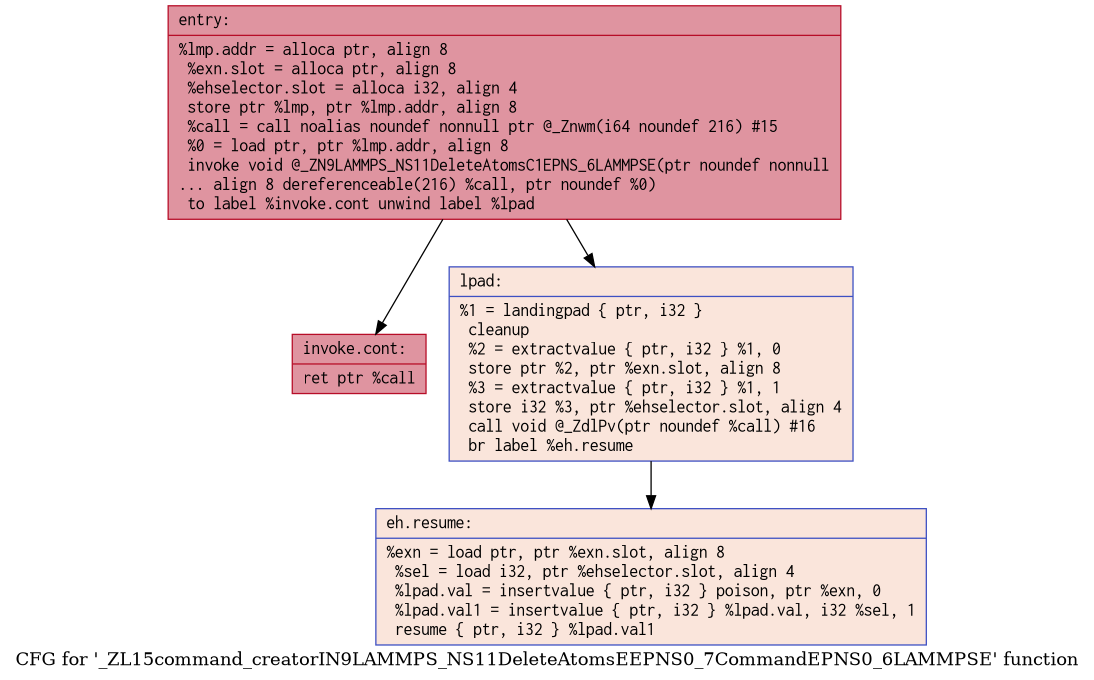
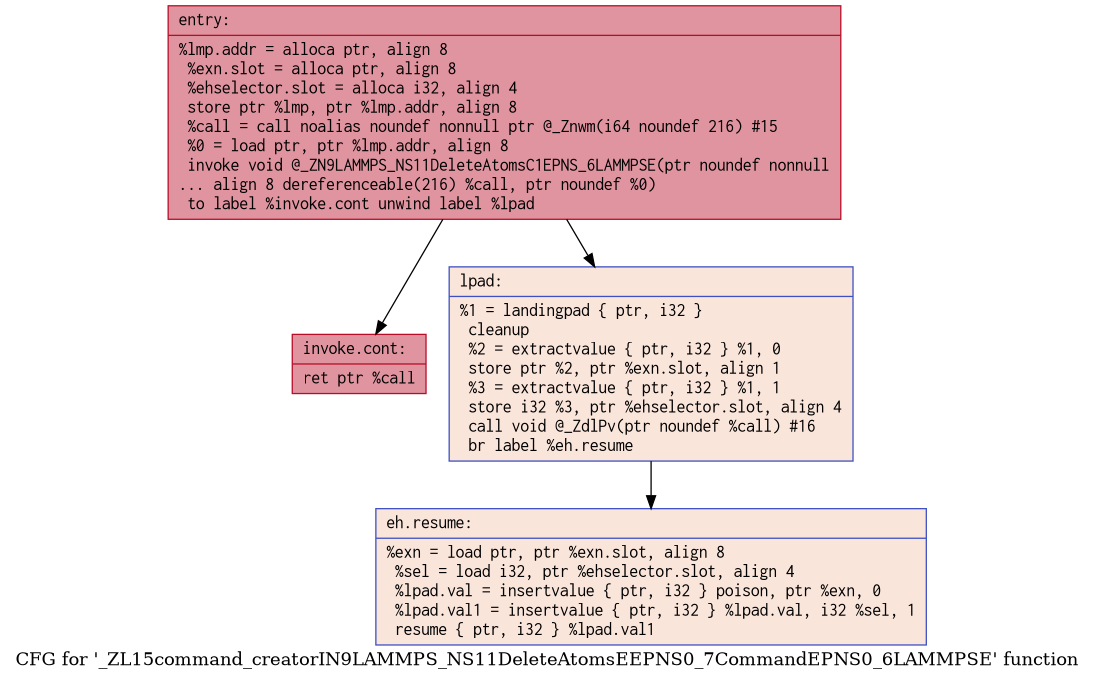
  digraph {
    label="CFG for '_ZL15command_creatorIN9LAMMPS_NS11DeleteAtomsEEPNS0_7CommandEPNS0_6LAMMPSE' function"
    node [color="#b70d28ff" fillcolor="#b70d2870" fontname=Courier shape=record style=filled]
    n1 [label="{entry:\l|  %lmp.addr = alloca ptr, align 8\l  %exn.slot = alloca ptr, align 8\l  %ehselector.slot = alloca i32, align 4\l  store ptr %lmp, ptr %lmp.addr, align 8\l  %call = call noalias noundef nonnull ptr @_Znwm(i64 noundef 216) #15\l  %0 = load ptr, ptr %lmp.addr, align 8\l  invoke void @_ZN9LAMMPS_NS11DeleteAtomsC1EPNS_6LAMMPSE(ptr noundef nonnull\l... align 8 dereferenceable(216) %call, ptr noundef %0)\l          to label %invoke.cont unwind label %lpad\l}"]
    n2 [label="{invoke.cont:\l|  ret ptr %call\l}"]
-   n3 [color="#3d50c3ff" fillcolor="#f4c5ad70" label="{lpad:\l|  %1 = landingpad \{ ptr, i32 \}\l          cleanup\l  %2 = extractvalue \{ ptr, i32 \} %1, 0\l  store ptr %2, ptr %exn.slot, align 8\l  %3 = extractvalue \{ ptr, i32 \} %1, 1\l  store i32 %3, ptr %ehselector.slot, align 4\l  call void @_ZdlPv(ptr noundef %call) #16\l  br label %eh.resume\l}"]
+   n3 [color="#3d50c3ff" fillcolor="#f4c5ad70" label="{lpad:\l|  %1 = landingpad \{ ptr, i32 \}\l          cleanup\l  %2 = extractvalue \{ ptr, i32 \} %1, 0\l  store ptr %2, ptr %exn.slot, align 1\l  %3 = extractvalue \{ ptr, i32 \} %1, 1\l  store i32 %3, ptr %ehselector.slot, align 4\l  call void @_ZdlPv(ptr noundef %call) #16\l  br label %eh.resume\l}"]
    n4 [color="#3d50c3ff" fillcolor="#f4c5ad70" label="{eh.resume:\l|  %exn = load ptr, ptr %exn.slot, align 8\l  %sel = load i32, ptr %ehselector.slot, align 4\l  %lpad.val = insertvalue \{ ptr, i32 \} poison, ptr %exn, 0\l  %lpad.val1 = insertvalue \{ ptr, i32 \} %lpad.val, i32 %sel, 1\l  resume \{ ptr, i32 \} %lpad.val1\l}"]
    n1 -> n2
    n1 -> n3
    n3 -> n4
  }
